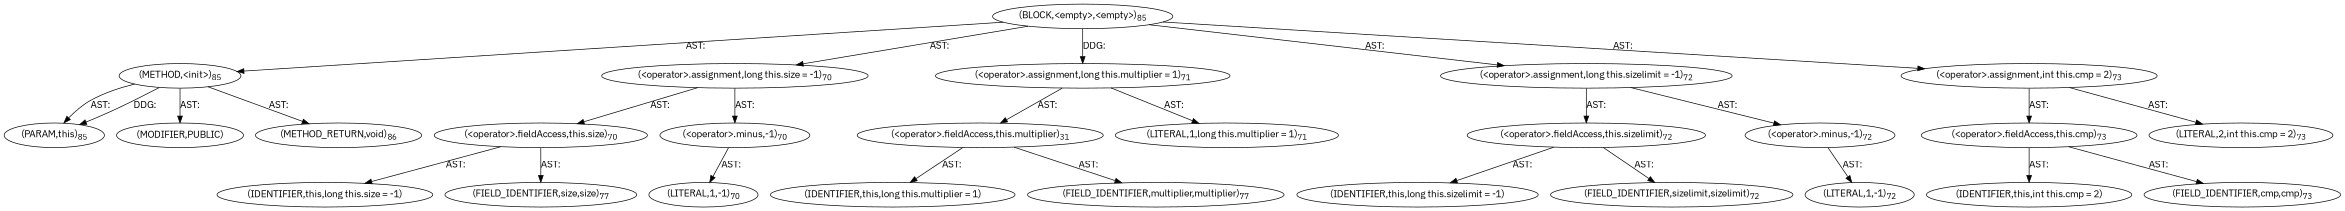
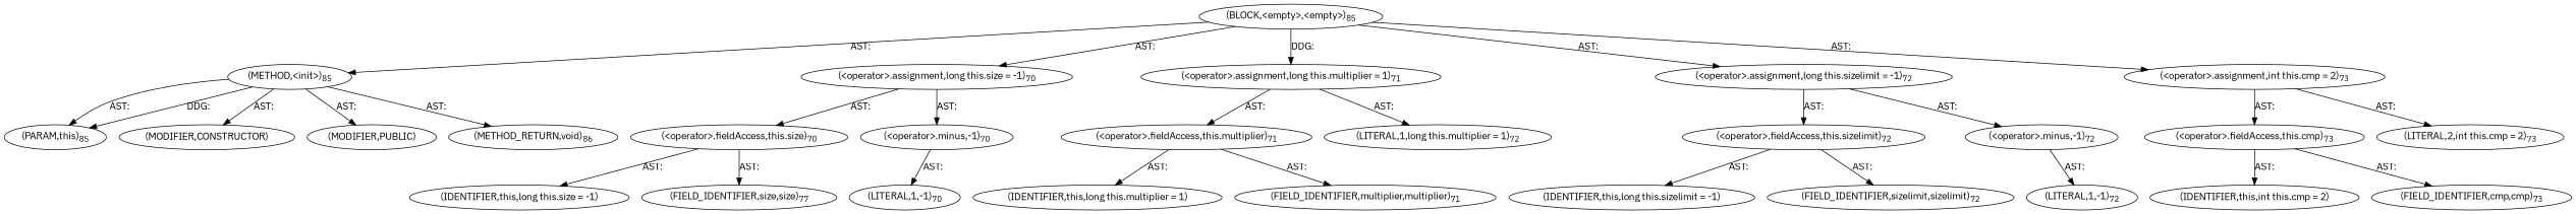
  digraph {
    fontname="IBM Plex Sans"
    node [fontname="IBM Plex Sans"]
    edge [fontname="IBM Plex Sans"]
    n1 [label=<(METHOD,&lt;init&gt;)<SUB>85</SUB>>]
    n2 [label=<(PARAM,this)<SUB>85</SUB>>]
+   n3 [label=<(MODIFIER,CONSTRUCTOR)>]
    n4 [label=<(MODIFIER,PUBLIC)>]
    n5 [label=<(METHOD_RETURN,void)<SUB>86</SUB>>]
    n6 [label=<(BLOCK,&lt;empty&gt;,&lt;empty&gt;)<SUB>85</SUB>>]
    n7 [label=<(&lt;operator&gt;.assignment,long this.size = -1)<SUB>70</SUB>>]
    n8 [label=<(&lt;operator&gt;.assignment,long this.multiplier = 1)<SUB>71</SUB>>]
    n9 [label=<(&lt;operator&gt;.assignment,long this.sizelimit = -1)<SUB>72</SUB>>]
    n10 [label=<(&lt;operator&gt;.assignment,int this.cmp = 2)<SUB>73</SUB>>]
    n11 [label=<(&lt;operator&gt;.fieldAccess,this.size)<SUB>70</SUB>>]
    n12 [label=<(&lt;operator&gt;.minus,-1)<SUB>70</SUB>>]
-   n13 [label=<(&lt;operator&gt;.fieldAccess,this.multiplier)<SUB>31</SUB>>]
-   n14 [label=<(LITERAL,1,long this.multiplier = 1)<SUB>71</SUB>>]
+   n13 [label=<(&lt;operator&gt;.fieldAccess,this.multiplier)<SUB>71</SUB>>]
+   n14 [label=<(LITERAL,1,long this.multiplier = 1)<SUB>72</SUB>>]
    n15 [label=<(&lt;operator&gt;.fieldAccess,this.sizelimit)<SUB>72</SUB>>]
    n16 [label=<(&lt;operator&gt;.minus,-1)<SUB>72</SUB>>]
    n17 [label=<(&lt;operator&gt;.fieldAccess,this.cmp)<SUB>73</SUB>>]
    n18 [label=<(LITERAL,2,int this.cmp = 2)<SUB>73</SUB>>]
    n19 [label=<(IDENTIFIER,this,long this.size = -1)>]
    n20 [label=<(FIELD_IDENTIFIER,size,size)<SUB>77</SUB>>]
    n21 [label=<(LITERAL,1,-1)<SUB>70</SUB>>]
    n22 [label=<(IDENTIFIER,this,long this.multiplier = 1)>]
-   n23 [label=<(FIELD_IDENTIFIER,multiplier,multiplier)<SUB>77</SUB>>]
+   n23 [label=<(FIELD_IDENTIFIER,multiplier,multiplier)<SUB>71</SUB>>]
    n24 [label=<(IDENTIFIER,this,long this.sizelimit = -1)>]
    n25 [label=<(FIELD_IDENTIFIER,sizelimit,sizelimit)<SUB>72</SUB>>]
    n26 [label=<(LITERAL,1,-1)<SUB>72</SUB>>]
    n27 [label=<(IDENTIFIER,this,int this.cmp = 2)>]
    n28 [label=<(FIELD_IDENTIFIER,cmp,cmp)<SUB>73</SUB>>]
    n1 -> n2 [label="AST: "]
    n1 -> n2 [label="DDG: "]
+   n1 -> n3 [label="AST: "]
    n1 -> n4 [label="AST: "]
    n1 -> n5 [label="AST: "]
    n6 -> n1 [label="AST: "]
    n6 -> n7 [label="AST: "]
    n6 -> n8 [label="DDG: "]
    n6 -> n9 [label="AST: "]
    n6 -> n10 [label="AST: "]
    n7 -> n11 [label="AST: "]
    n7 -> n12 [label="AST: "]
    n8 -> n13 [label="AST: "]
    n8 -> n14 [label="AST: "]
    n9 -> n15 [label="AST: "]
    n9 -> n16 [label="AST: "]
    n10 -> n17 [label="AST: "]
    n10 -> n18 [label="AST: "]
    n11 -> n19 [label="AST: "]
    n11 -> n20 [label="AST: "]
    n12 -> n21 [label="AST: "]
    n13 -> n22 [label="AST: "]
    n13 -> n23 [label="AST: "]
    n15 -> n24 [label="AST: "]
    n15 -> n25 [label="AST: "]
    n16 -> n26 [label="AST: "]
    n17 -> n27 [label="AST: "]
    n17 -> n28 [label="AST: "]
  }
